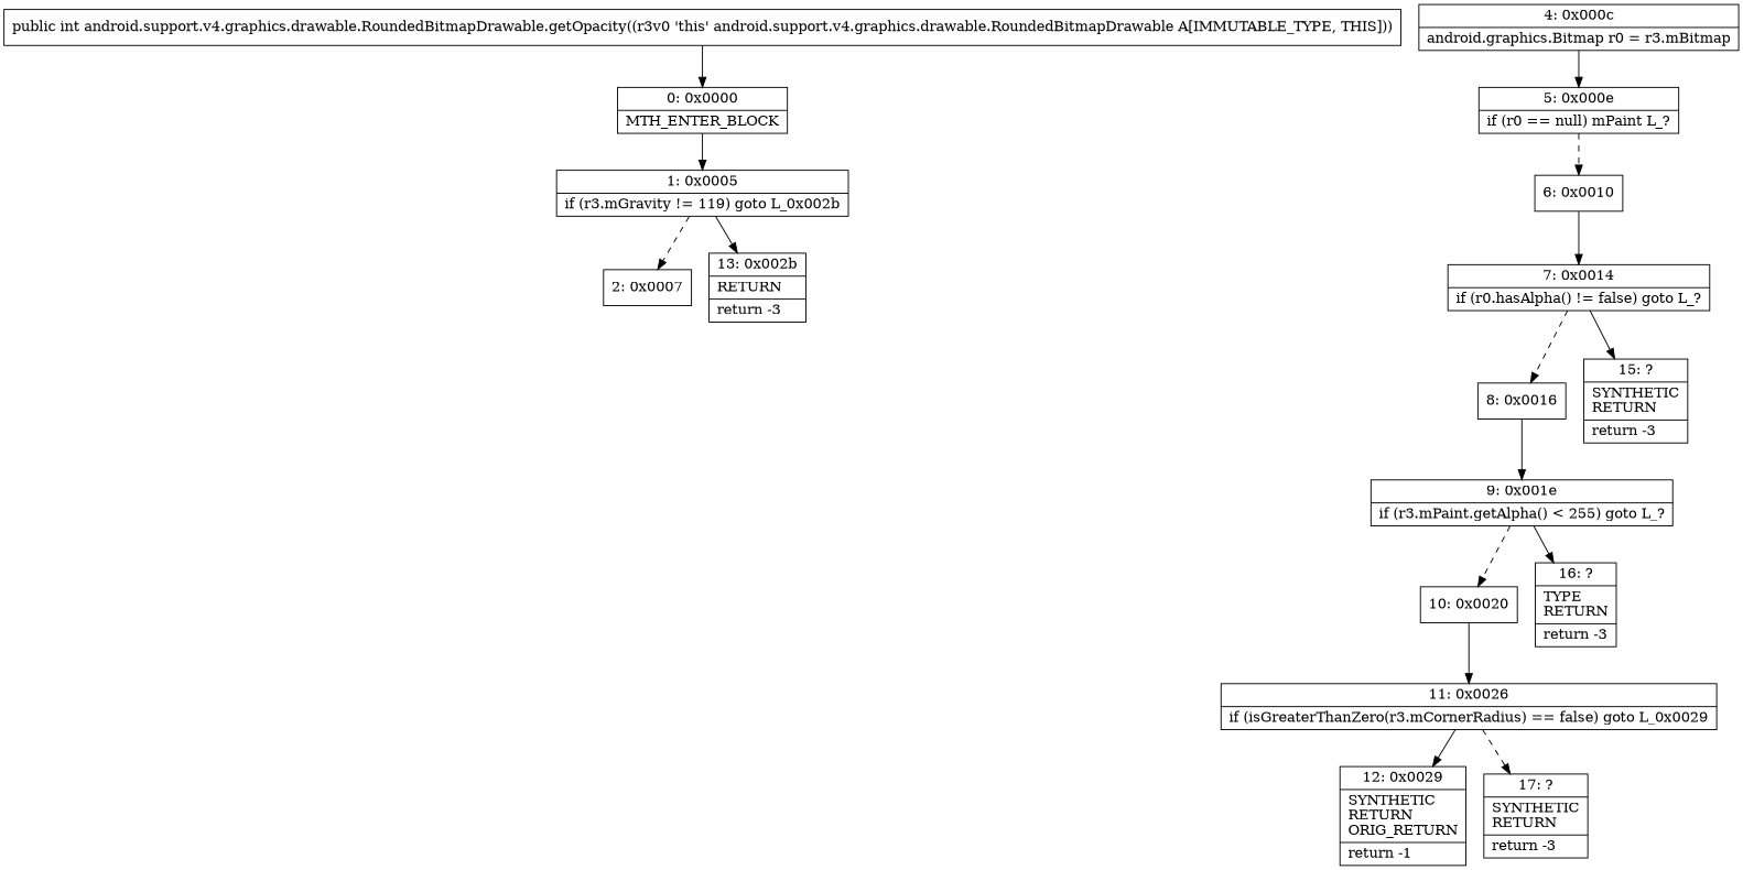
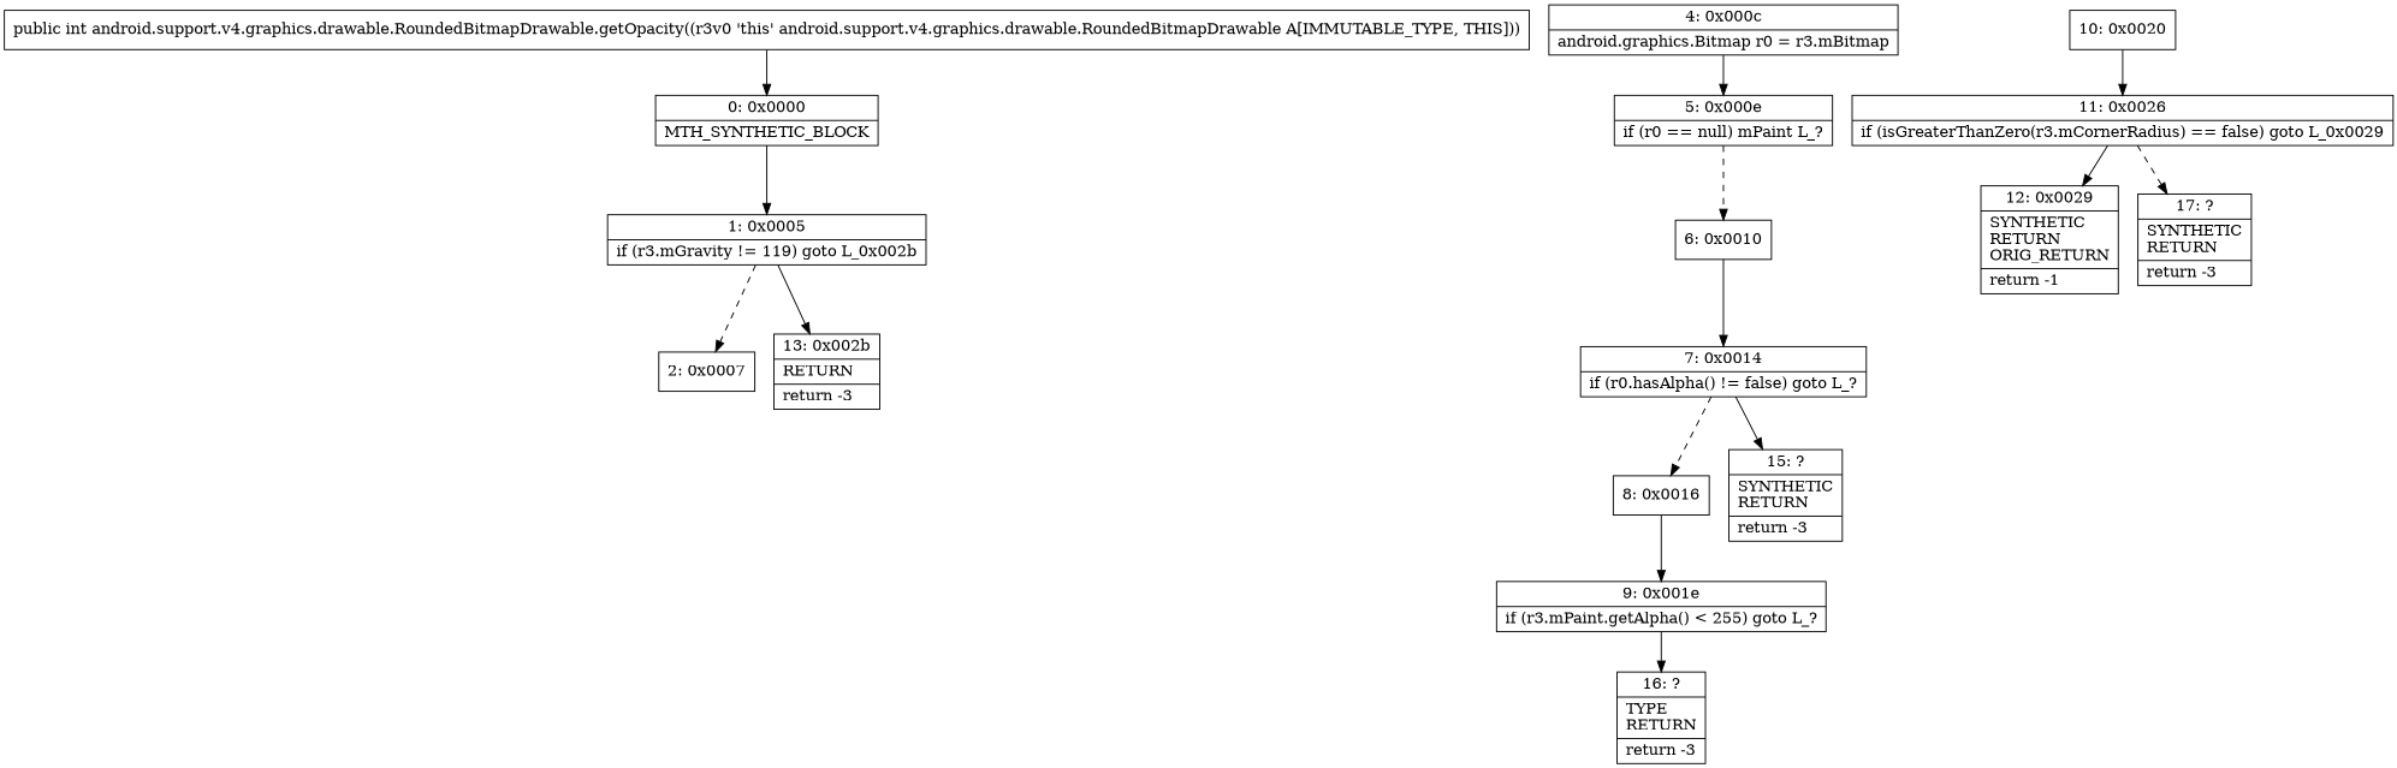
  digraph {
    node [shape=record]
-   n1 [label="{0\:\ 0x0000|MTH_ENTER_BLOCK\l}"]
+   n1 [label="{0\:\ 0x0000|MTH_SYNTHETIC_BLOCK\l}"]
    n2 [label="{1\:\ 0x0005|if (r3.mGravity != 119) goto L_0x002b\l}"]
    n3 [label="{2\:\ 0x0007}"]
    n4 [label="{13\:\ 0x002b|RETURN\l|return \-3\l}"]
    n5 [label="{4\:\ 0x000c|android.graphics.Bitmap r0 = r3.mBitmap\l}"]
    n6 [label="{5\:\ 0x000e|if (r0 == null) mPaint L_?\l}"]
    n7 [label="{6\:\ 0x0010}"]
    n8 [label="{7\:\ 0x0014|if (r0.hasAlpha() != false) goto L_?\l}"]
    n9 [label="{8\:\ 0x0016}"]
    n10 [label="{15\:\ ?|SYNTHETIC\lRETURN\l|return \-3\l}"]
    n11 [label="{9\:\ 0x001e|if (r3.mPaint.getAlpha() \< 255) goto L_?\l}"]
    n12 [label="{10\:\ 0x0020}"]
    n13 [label="{16\:\ ?|TYPE\lRETURN\l|return \-3\l}"]
    n14 [label="{11\:\ 0x0026|if (isGreaterThanZero(r3.mCornerRadius) == false) goto L_0x0029\l}"]
    n15 [label="{12\:\ 0x0029|SYNTHETIC\lRETURN\lORIG_RETURN\l|return \-1\l}"]
    n16 [label="{17\:\ ?|SYNTHETIC\lRETURN\l|return \-3\l}"]
    n17 [label="{public int android.support.v4.graphics.drawable.RoundedBitmapDrawable.getOpacity((r3v0 'this' android.support.v4.graphics.drawable.RoundedBitmapDrawable A[IMMUTABLE_TYPE, THIS])) }"]
    n1 -> n2
    n2 -> n3 [style=dashed]
    n2 -> n4
    n5 -> n6
    n6 -> n7 [style=dashed]
    n7 -> n8
    n8 -> n9 [style=dashed]
    n8 -> n10
    n9 -> n11
-   n11 -> n12 [style=dashed]
    n11 -> n13
    n12 -> n14
    n14 -> n15
    n14 -> n16 [style=dashed]
    n17 -> n1
  }
